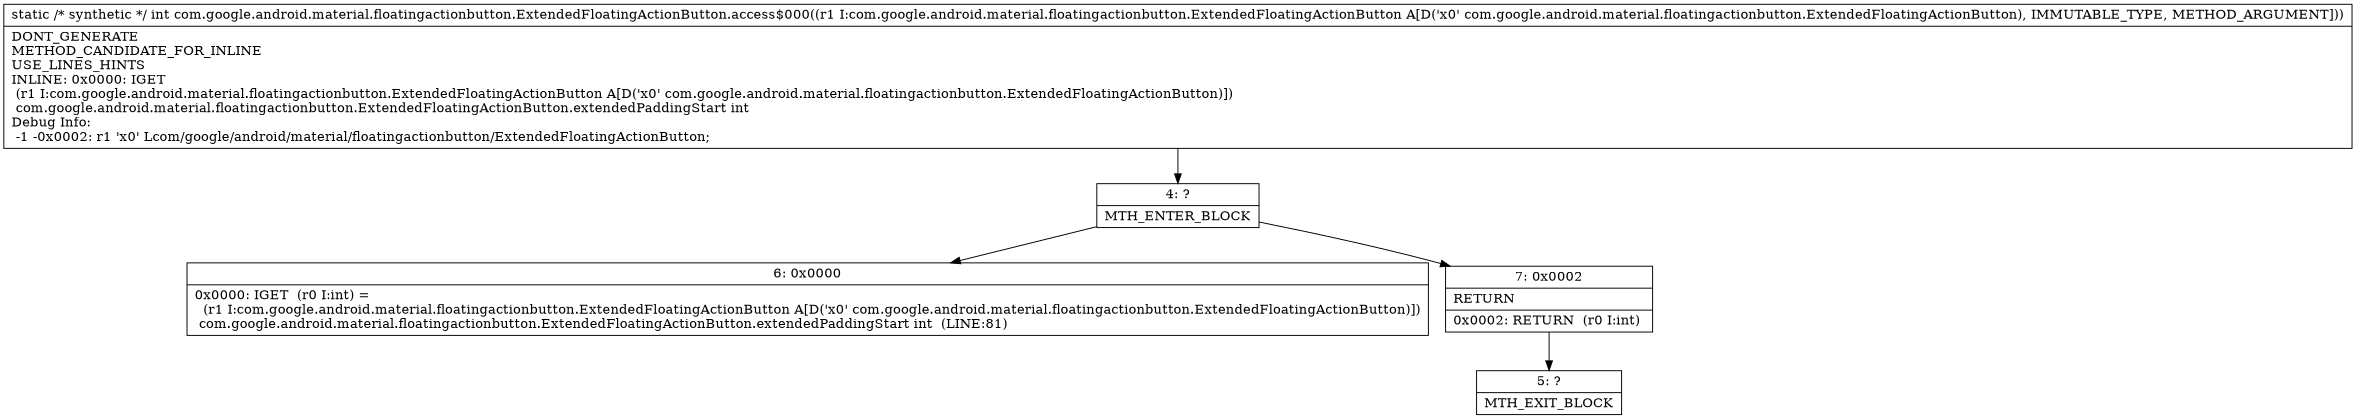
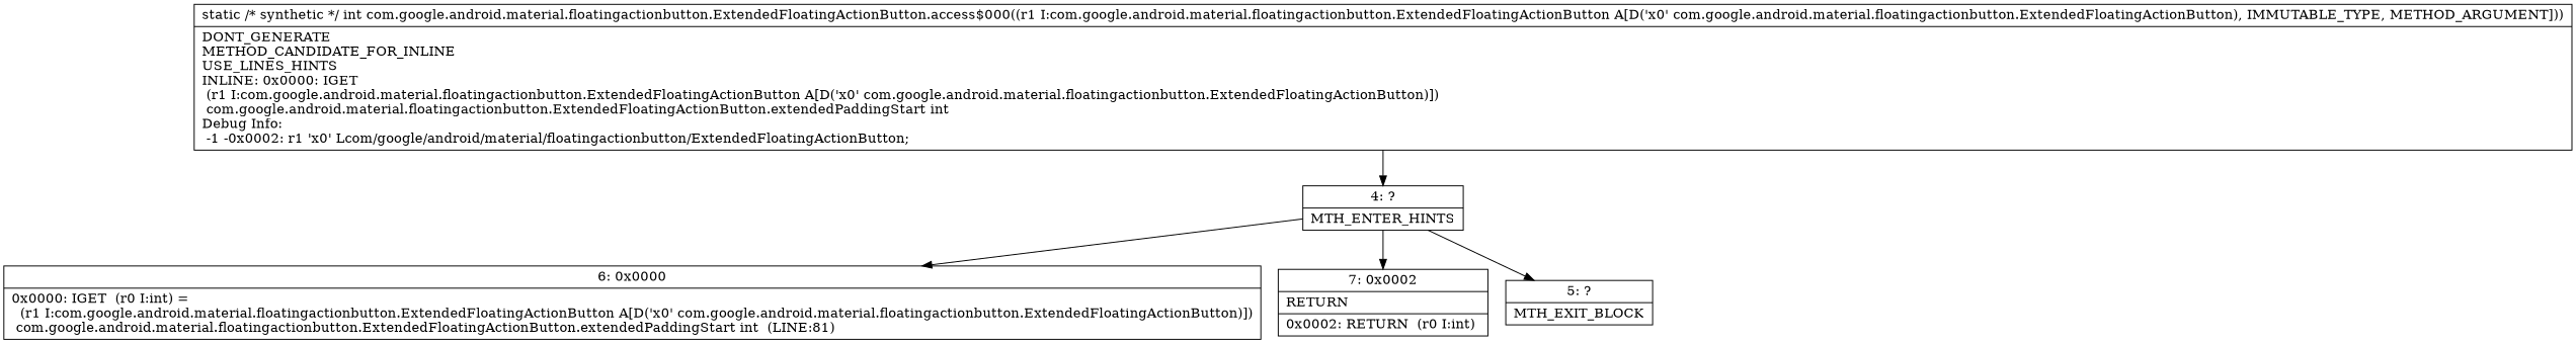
  digraph {
    node [shape=record]
-   n1 [label="{4\:\ ?|MTH_ENTER_BLOCK\l}"]
+   n1 [label="{4\:\ ?|MTH_ENTER_HINTS\l}"]
    n2 [label="{6\:\ 0x0000|0x0000: IGET  (r0 I:int) = \l  (r1 I:com.google.android.material.floatingactionbutton.ExtendedFloatingActionButton A[D('x0' com.google.android.material.floatingactionbutton.ExtendedFloatingActionButton)])\l com.google.android.material.floatingactionbutton.ExtendedFloatingActionButton.extendedPaddingStart int  (LINE:81)\l}"]
    n3 [label="{7\:\ 0x0002|RETURN\l|0x0002: RETURN  (r0 I:int) \l}"]
    n4 [label="{5\:\ ?|MTH_EXIT_BLOCK\l}"]
    n5 [label="{static \/* synthetic *\/ int com.google.android.material.floatingactionbutton.ExtendedFloatingActionButton.access$000((r1 I:com.google.android.material.floatingactionbutton.ExtendedFloatingActionButton A[D('x0' com.google.android.material.floatingactionbutton.ExtendedFloatingActionButton), IMMUTABLE_TYPE, METHOD_ARGUMENT]))  | DONT_GENERATE\lMETHOD_CANDIDATE_FOR_INLINE\lUSE_LINES_HINTS\lINLINE: 0x0000: IGET  \l  (r1 I:com.google.android.material.floatingactionbutton.ExtendedFloatingActionButton A[D('x0' com.google.android.material.floatingactionbutton.ExtendedFloatingActionButton)])\l com.google.android.material.floatingactionbutton.ExtendedFloatingActionButton.extendedPaddingStart int\lDebug Info:\l  \-1 \-0x0002: r1 'x0' Lcom\/google\/android\/material\/floatingactionbutton\/ExtendedFloatingActionButton;\l}"]
    n1 -> n2
    n1 -> n3
-   n3 -> n4
+   n1 -> n4
    n5 -> n1
  }
